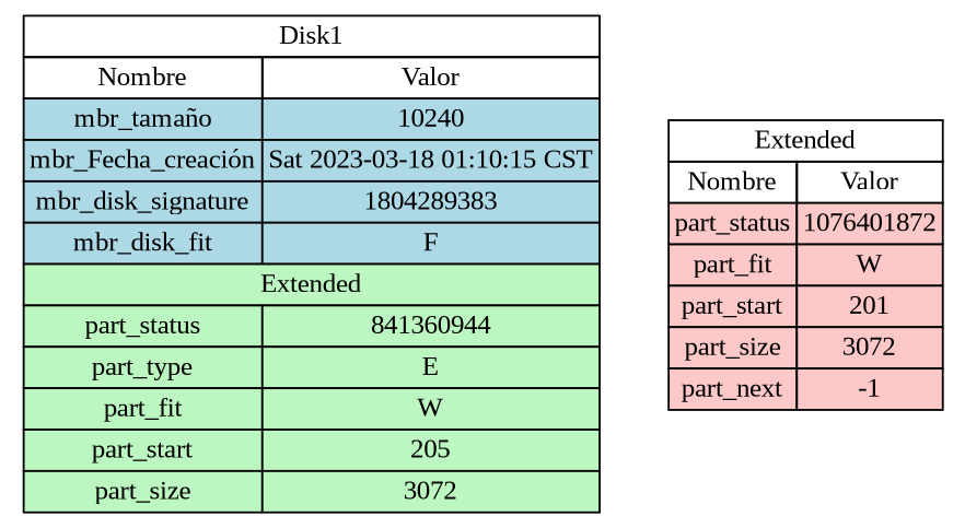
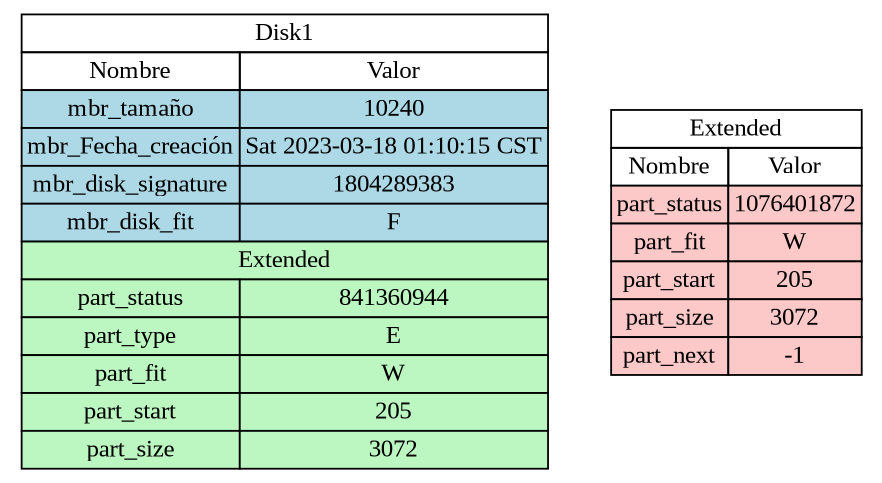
  digraph {
    fontname="Liberation Serif"
    node [shape=plaintext fontname="Liberation Serif"]
    n1 [label=< <table border='0' cellborder='1' cellspacing='0'> <tr><td colspan="3">Disk1</td></tr> <th><td>Nombre</td><td>Valor</td></th> <tr><td bgcolor="lightblue">mbr_tamaño</td><td bgcolor="lightblue">10240</td></tr> <tr><td bgcolor="lightblue">mbr_Fecha_creación</td><td bgcolor="lightblue">Sat 2023-03-18 01:10:15 CST</td></tr> <tr><td bgcolor="lightblue">mbr_disk_signature</td><td bgcolor="lightblue">1804289383</td></tr> <tr><td bgcolor="lightblue">mbr_disk_fit</td><td bgcolor="lightblue">F</td></tr> <tr><td colspan="2" bgcolor="#bcf7c1">Extended</td></tr> <tr><td bgcolor="#bcf7c1">part_status</td><td bgcolor="#bcf7c1">841360944</td></tr> <tr><td bgcolor="#bcf7c1">part_type</td><td bgcolor="#bcf7c1">E</td></tr> <tr><td bgcolor="#bcf7c1">part_fit</td><td bgcolor="#bcf7c1">W</td></tr> <tr><td bgcolor="#bcf7c1">part_start</td><td bgcolor="#bcf7c1">205</td></tr> <tr><td bgcolor="#bcf7c1">part_size</td><td bgcolor="#bcf7c1">3072</td></tr> </table> >]
-   n2 [label=< <table border='0' cellborder='1' cellspacing='0'> <tr><td colspan="3">Extended</td></tr> <th><td>Nombre</td><td>Valor</td></th> <tr><td bgcolor="#fcc8c8">part_status</td><td bgcolor="#fcc8c8">1076401872</td></tr> <tr><td bgcolor="#fcc8c8">part_fit</td><td bgcolor="#fcc8c8">W</td></tr> <tr><td bgcolor="#fcc8c8">part_start</td><td bgcolor="#fcc8c8">201</td></tr> <tr><td bgcolor="#fcc8c8">part_size</td><td bgcolor="#fcc8c8">3072</td></tr> <tr><td bgcolor="#fcc8c8">part_next</td><td bgcolor="#fcc8c8">-1</td></tr> </table> >]
+   n2 [label=< <table border='0' cellborder='1' cellspacing='0'> <tr><td colspan="3">Extended</td></tr> <th><td>Nombre</td><td>Valor</td></th> <tr><td bgcolor="#fcc8c8">part_status</td><td bgcolor="#fcc8c8">1076401872</td></tr> <tr><td bgcolor="#fcc8c8">part_fit</td><td bgcolor="#fcc8c8">W</td></tr> <tr><td bgcolor="#fcc8c8">part_start</td><td bgcolor="#fcc8c8">205</td></tr> <tr><td bgcolor="#fcc8c8">part_size</td><td bgcolor="#fcc8c8">3072</td></tr> <tr><td bgcolor="#fcc8c8">part_next</td><td bgcolor="#fcc8c8">-1</td></tr> </table> >]
  }
